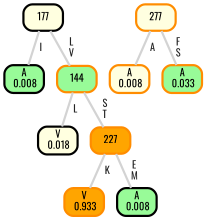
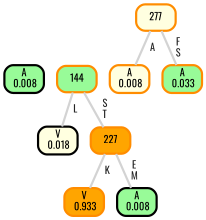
  graph {
    fontname=Oswald
    ranksep="0 equally"
    splines=straight
    node [color=darkorange fillcolor=palegreen fontcolor=black fontname=Oswald penwidth=3 shape=box style="filled, rounded"]
    edge [color=lightgray fontcolor=grey14 fontname=Oswald fontweight=bold penwidth=3]
    n1 [color=black label="A\n 0.008"]
-   n2 [color=black fillcolor=lightyellow label=177]
    n3 [label=144]
    n4 [color=black fillcolor=lightyellow label="V\n 0.018"]
    n5 [fillcolor=orange label=227]
    n6 [fillcolor=orange label="V\n 0.933"]
    n7 [color=black label="A\n 0.008"]
    n8 [fillcolor=lightyellow label=277]
    n9 [fillcolor=lightyellow label="A\n 0.008"]
    n10 [label="A\n 0.033"]
    subgraph sub_1 {
      rank=same
    }
-   n2 -- n1 [label=" I"]
-   n2 -- n3 [label=" L\n V"]
    n3 -- n4 [label=" L"]
    n3 -- n5 [label=" S\n T"]
    n5 -- n6 [label=" K"]
    n5 -- n7 [label=" E\n M"]
    n8 -- n9 [label=" A"]
    n8 -- n10 [label=" F\n S"]
  }
